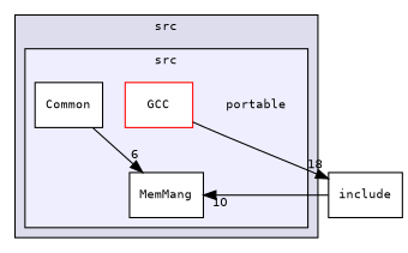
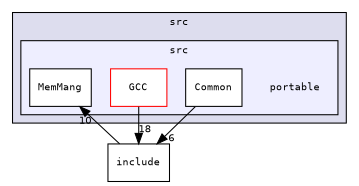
  digraph {
    compound=true
    fontname="DejaVu Sans Mono"
    node [fontname="DejaVu Sans Mono" fontsize=10 shape=box fillcolor=white style=filled]
    edge [fontname="DejaVu Sans Mono" labeldistance=1.5 labelfontname=Helvetica labelfontsize=10]
    n1 [label=portable shape=plaintext fillcolor="" style=""]
    n2 [color=black label=Common]
    n3 [color=red label=GCC]
    n4 [color=black label=MemMang]
    n5 [label=include fillcolor="" style=""]
    subgraph cluster_1 {
      bgcolor="#ddddee"
      fontsize=10
      label=src
      pencolor=black
      subgraph cluster_2 {
        bgcolor="#eeeeff"
        fontsize=10
        label=src
        pencolor=black
        n1
        n2
        n3
        n4
      }
    }
-   n2 -> n4 [headlabel=6]
+   n2 -> n5 [headlabel=6]
    n3 -> n5 [headlabel=18]
    n5 -> n4 [headlabel=10]
  }
